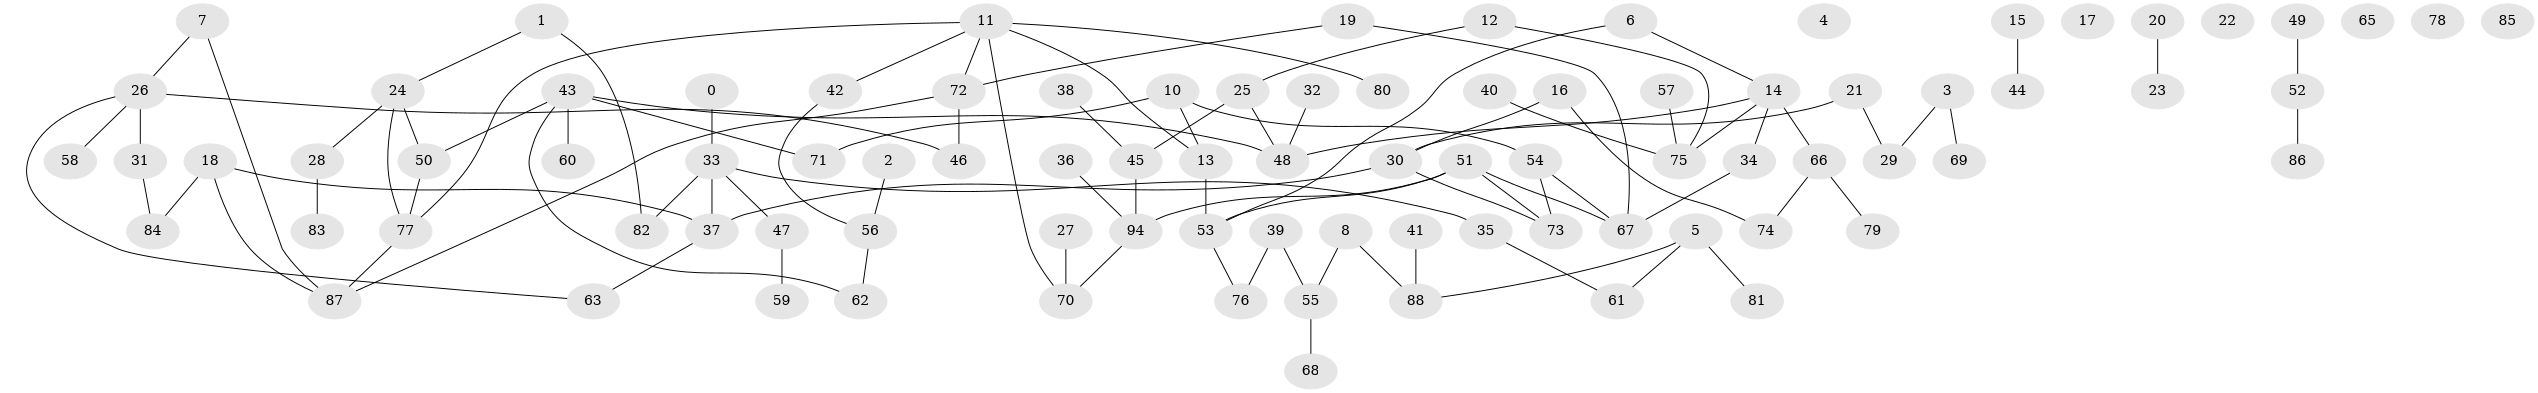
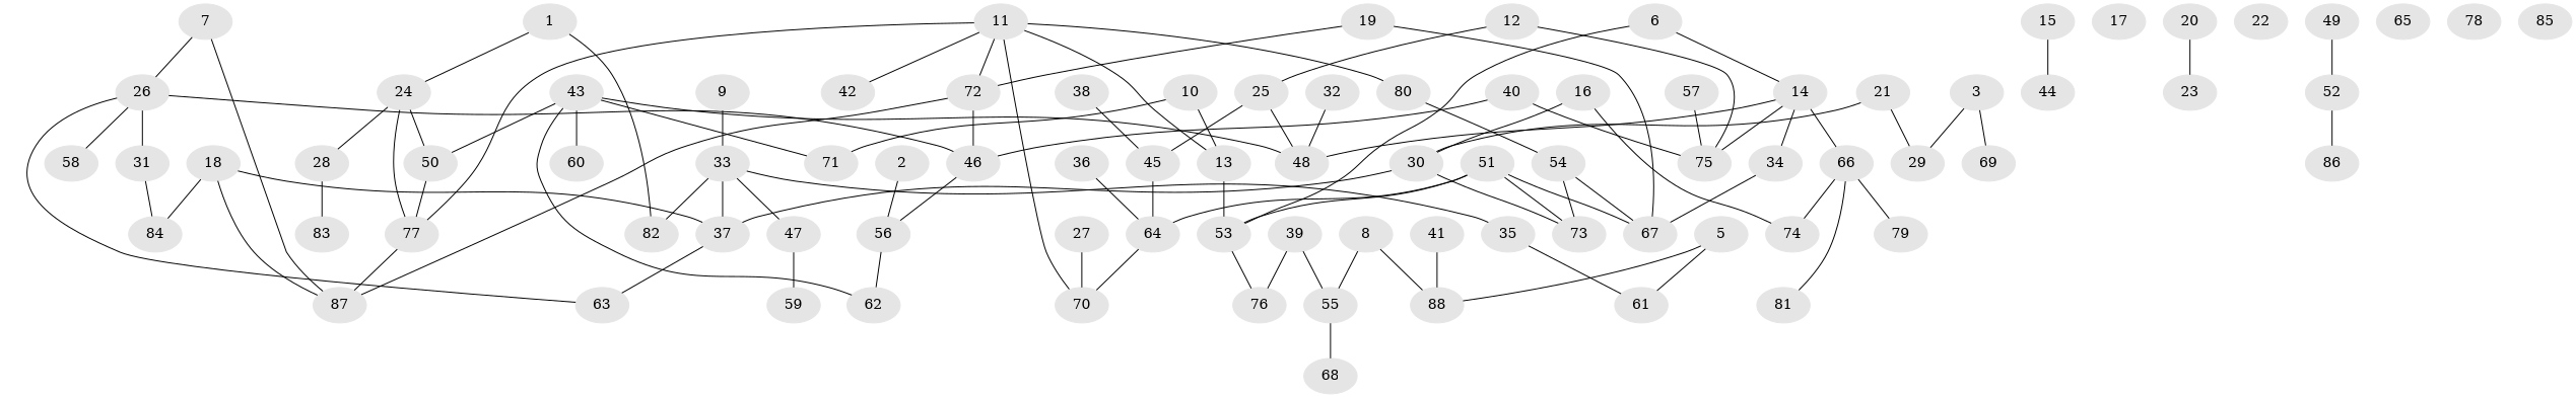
  graph {
    node [color=gray90 style=filled]
    1
    24
    82
    28
    50
    77
    2
    56
    62
    3
    29
    69
-   4
    5
    61
    81
    88
    6
    14
    53
    75
    34
    48
    66
    76
    7
    26
    87
    46
    31
    58
    63
    8
    55
    68
-   9 [label=0]
+   9
    33
    37
    35
    47
    10
    13
    54
    71
    67
    73
    11
    42
    70
    72
    80
    12
    25
    45
    74
    79
    15
    44
    16
    30
    17
    18
    84
    19
    20
    23
    21
    22
    83
-   64 [label=94]
+   64
    27
    32
    59
    36
    38
    39
    40
    41
    43
    60
    49
    52
    86
    51
    57
    65
    78
    85
    1 -- 24
    1 -- 82
    24 -- 28
    24 -- 50
    24 -- 77
    28 -- 83
    50 -- 77
    77 -- 87
    2 -- 56
    56 -- 62
    3 -- 29
    3 -- 69
    5 -- 61
-   5 -- 81
+   66 -- 81
    5 -- 88
    6 -- 14
    6 -- 53
    14 -- 75
    14 -- 34
    14 -- 48
    14 -- 66
    53 -- 76
    34 -- 67
    66 -- 74
    66 -- 79
    7 -- 26
    7 -- 87
    26 -- 46
    26 -- 31
    26 -- 58
    26 -- 63
-   42 -- 56
+   46 -- 56
    31 -- 84
    8 -- 88
    8 -- 55
    55 -- 68
    9 -- 33
    33 -- 82
    33 -- 37
    33 -- 35
    33 -- 47
    37 -- 63
    35 -- 61
    47 -- 59
    10 -- 13
-   10 -- 54
+   80 -- 54
    10 -- 71
    13 -- 53
    54 -- 67
    54 -- 73
    11 -- 77
    11 -- 13
    11 -- 42
    11 -- 70
    11 -- 72
    11 -- 80
    72 -- 87
    72 -- 46
    12 -- 75
    12 -- 25
    25 -- 48
    25 -- 45
    45 -- 64
    15 -- 44
    16 -- 74
    16 -- 30
    30 -- 37
    30 -- 73
    18 -- 87
    18 -- 37
    18 -- 84
    19 -- 67
    19 -- 72
    20 -- 23
    21 -- 29
    21 -- 30
    64 -- 70
    27 -- 70
    32 -- 48
    36 -- 64
    38 -- 45
    39 -- 76
    39 -- 55
    40 -- 75
+   40 -- 46
    41 -- 88
    43 -- 50
    43 -- 62
    43 -- 48
    43 -- 71
    43 -- 60
    49 -- 52
    52 -- 86
    51 -- 53
    51 -- 67
    51 -- 73
    51 -- 64
    57 -- 75
  }
